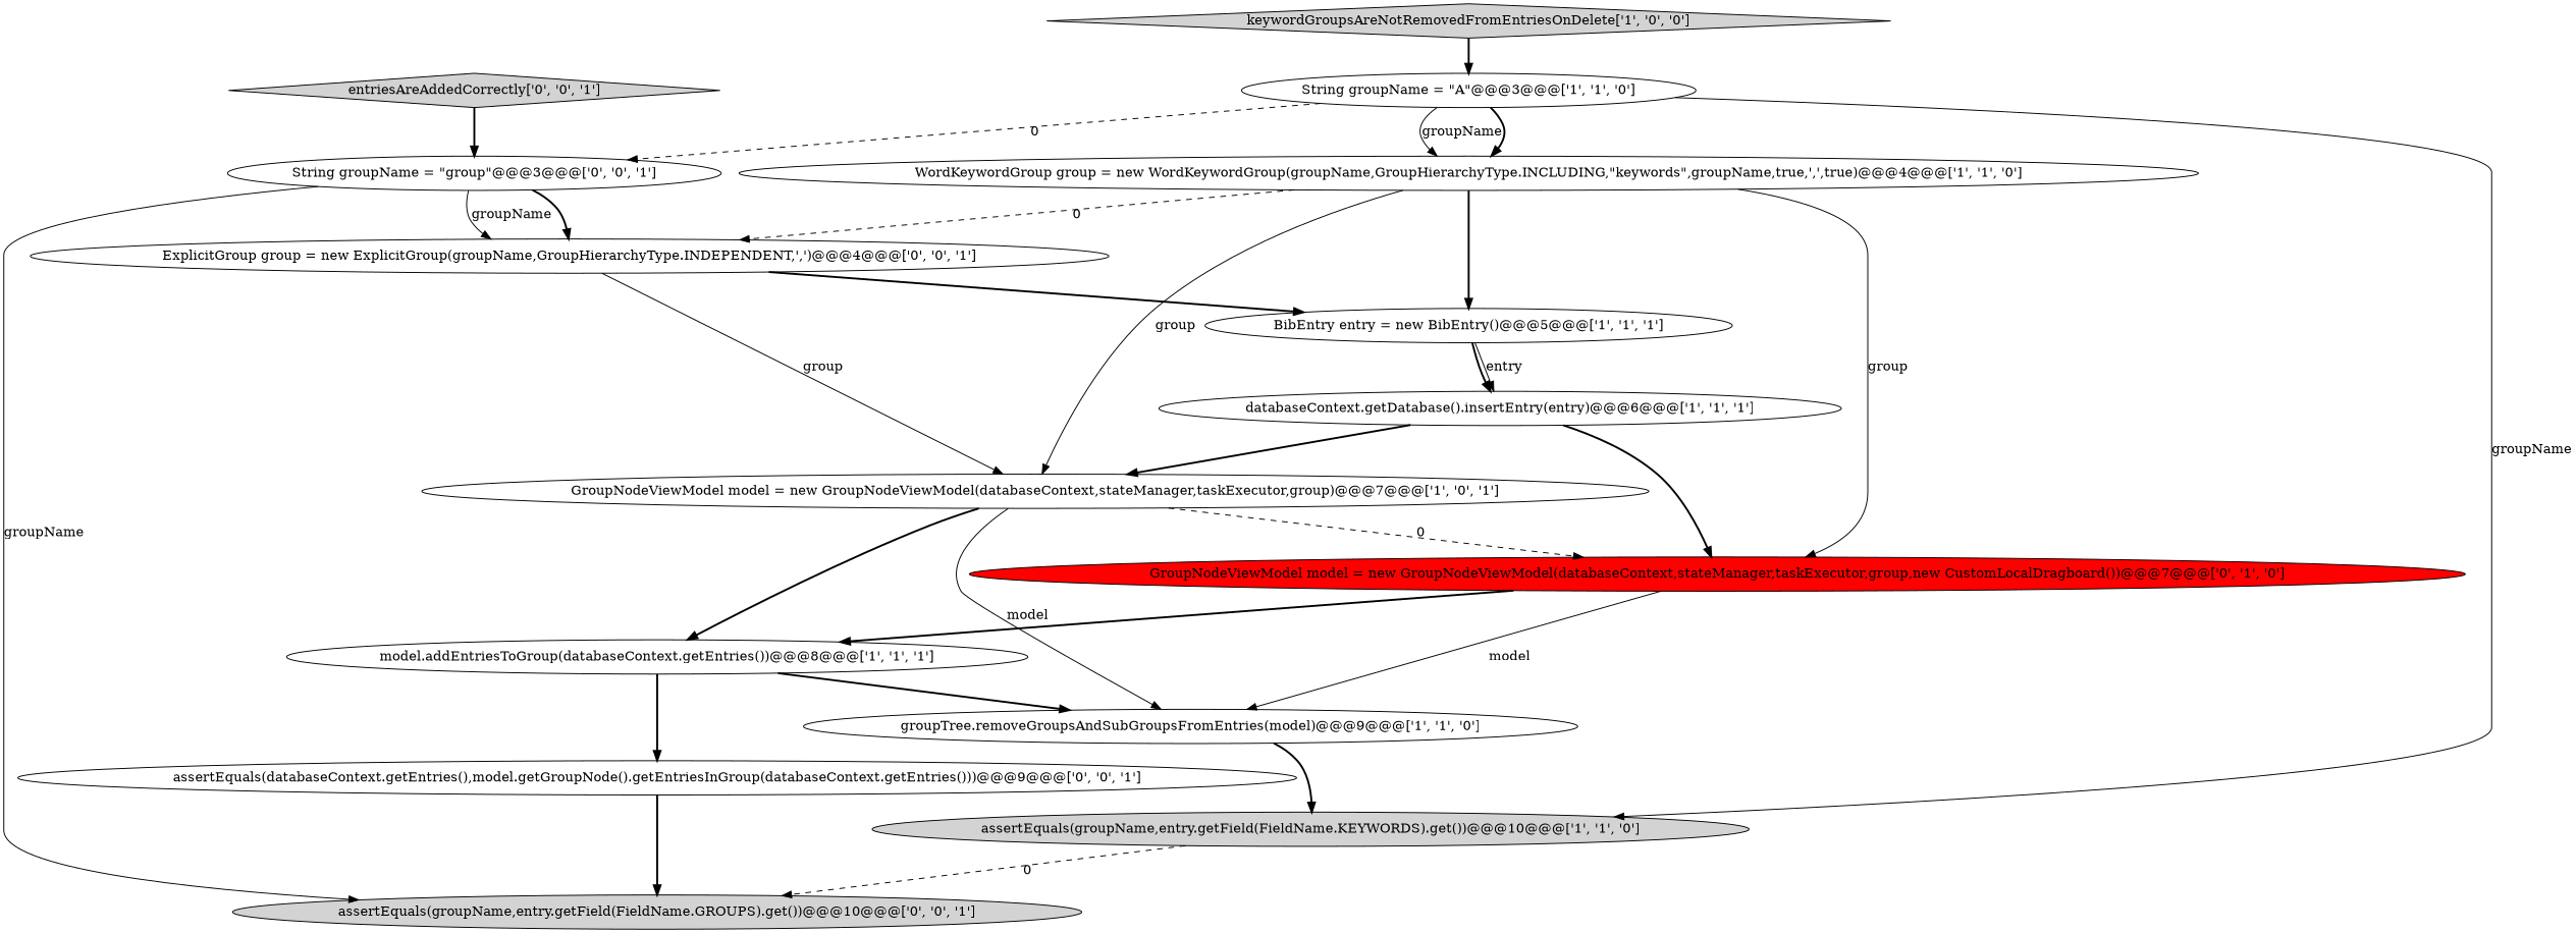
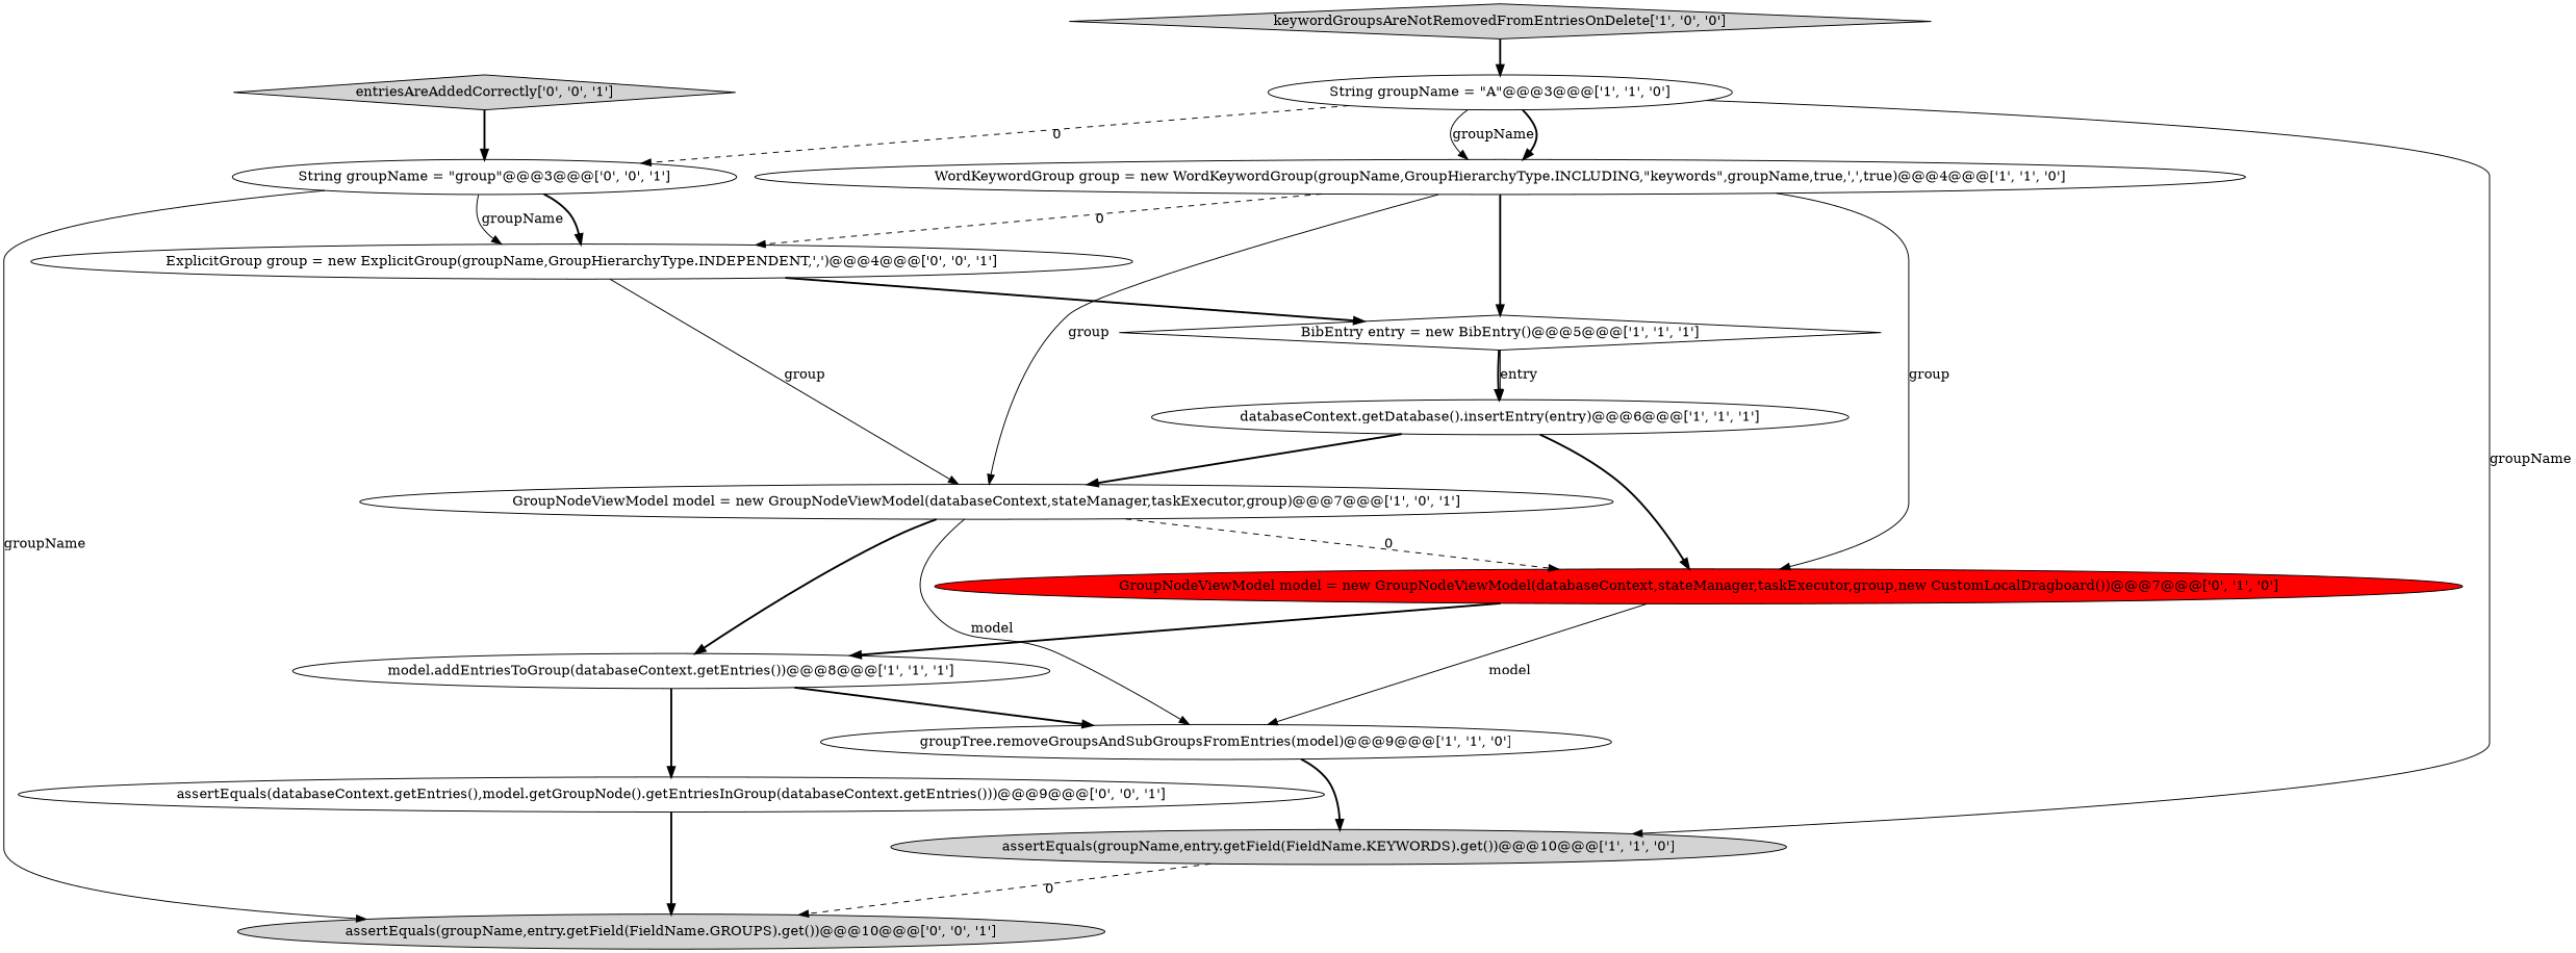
  digraph {
    node [fillcolor=white shape=ellipse style=filled]
    edge [style=bold]
    n1 [label="String groupName = \"A\"@@@3@@@['1', '1', '0']"]
    n2 [fillcolor=lightgray label="assertEquals(groupName,entry.getField(FieldName.KEYWORDS).get())@@@10@@@['1', '1', '0']"]
    n3 [label="String groupName = \"group\"@@@3@@@['0', '0', '1']"]
    n4 [label="WordKeywordGroup group = new WordKeywordGroup(groupName,GroupHierarchyType.INCLUDING,\"keywords\",groupName,true,',',true)@@@4@@@['1', '1', '0']"]
    n5 [fillcolor=lightgray label="assertEquals(groupName,entry.getField(FieldName.GROUPS).get())@@@10@@@['0', '0', '1']"]
    n6 [label="ExplicitGroup group = new ExplicitGroup(groupName,GroupHierarchyType.INDEPENDENT,',')@@@4@@@['0', '0', '1']"]
-   n7 [label="BibEntry entry = new BibEntry()@@@5@@@['1', '1', '1']"]
+   n7 [label="BibEntry entry = new BibEntry()@@@5@@@['1', '1', '1']" shape=diamond]
    n8 [label="GroupNodeViewModel model = new GroupNodeViewModel(databaseContext,stateManager,taskExecutor,group)@@@7@@@['1', '0', '1']"]
    n9 [fillcolor=red label="GroupNodeViewModel model = new GroupNodeViewModel(databaseContext,stateManager,taskExecutor,group,new CustomLocalDragboard())@@@7@@@['0', '1', '0']"]
    n10 [label="databaseContext.getDatabase().insertEntry(entry)@@@6@@@['1', '1', '1']"]
    n11 [fillcolor=lightgray label="keywordGroupsAreNotRemovedFromEntriesOnDelete['1', '0', '0']" shape=diamond]
    n12 [label="model.addEntriesToGroup(databaseContext.getEntries())@@@8@@@['1', '1', '1']"]
    n13 [label="groupTree.removeGroupsAndSubGroupsFromEntries(model)@@@9@@@['1', '1', '0']"]
    n14 [fillcolor=lightgray label="entriesAreAddedCorrectly['0', '0', '1']" shape=diamond]
    n15 [label="assertEquals(databaseContext.getEntries(),model.getGroupNode().getEntriesInGroup(databaseContext.getEntries()))@@@9@@@['0', '0', '1']"]
    n1 -> n2 [label=groupName style=solid]
    n1 -> n3 [label=0 style=dashed]
    n1 -> n4 [label=groupName style=solid]
    n1 -> n4
    n2 -> n5 [label=0 style=dashed]
    n3 -> n5 [label=groupName style=solid]
    n3 -> n6
    n3 -> n6 [label=groupName style=solid]
    n4 -> n6 [label=0 style=dashed]
    n4 -> n7
    n4 -> n8 [label=group style=solid]
    n4 -> n9 [label=group style=solid]
    n6 -> n7
    n6 -> n8 [label=group style=solid]
    n7 -> n10 [label=entry style=solid]
    n7 -> n10
    n8 -> n9 [label=0 style=dashed]
    n8 -> n12
    n8 -> n13 [label=model style=solid]
    n9 -> n12
    n9 -> n13 [label=model style=solid]
    n10 -> n8
    n10 -> n9
    n11 -> n1
    n12 -> n13
    n12 -> n15
    n13 -> n2
    n14 -> n3
    n15 -> n5
  }
